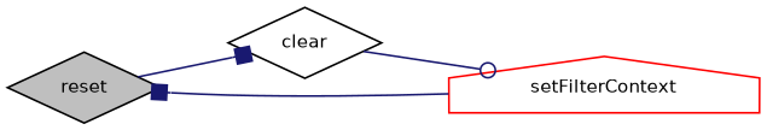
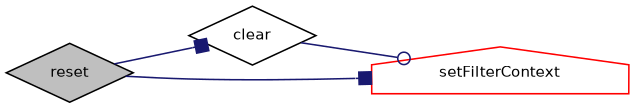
  digraph {
    rankdir=LR
    node [color=black fontname=Helvetica fontsize=10 shape=diamond]
    edge [arrowhead=box color=midnightblue fontname=Helvetica fontsize=10 labelfontname=Helvetica labelfontsize=10 style=solid]
    n1 [fillcolor=grey75 fontcolor=black height=0.2 label=reset style=filled width=0.4]
    n2 [height=0.2 label=clear width=0.4]
    n3 [color=red height=0.2 label=setFilterContext shape=house width=0.4]
    n1 -> n2
-   n3 -> n1
+   n1 -> n3
    n2 -> n3 [arrowhead=odot]
  }
